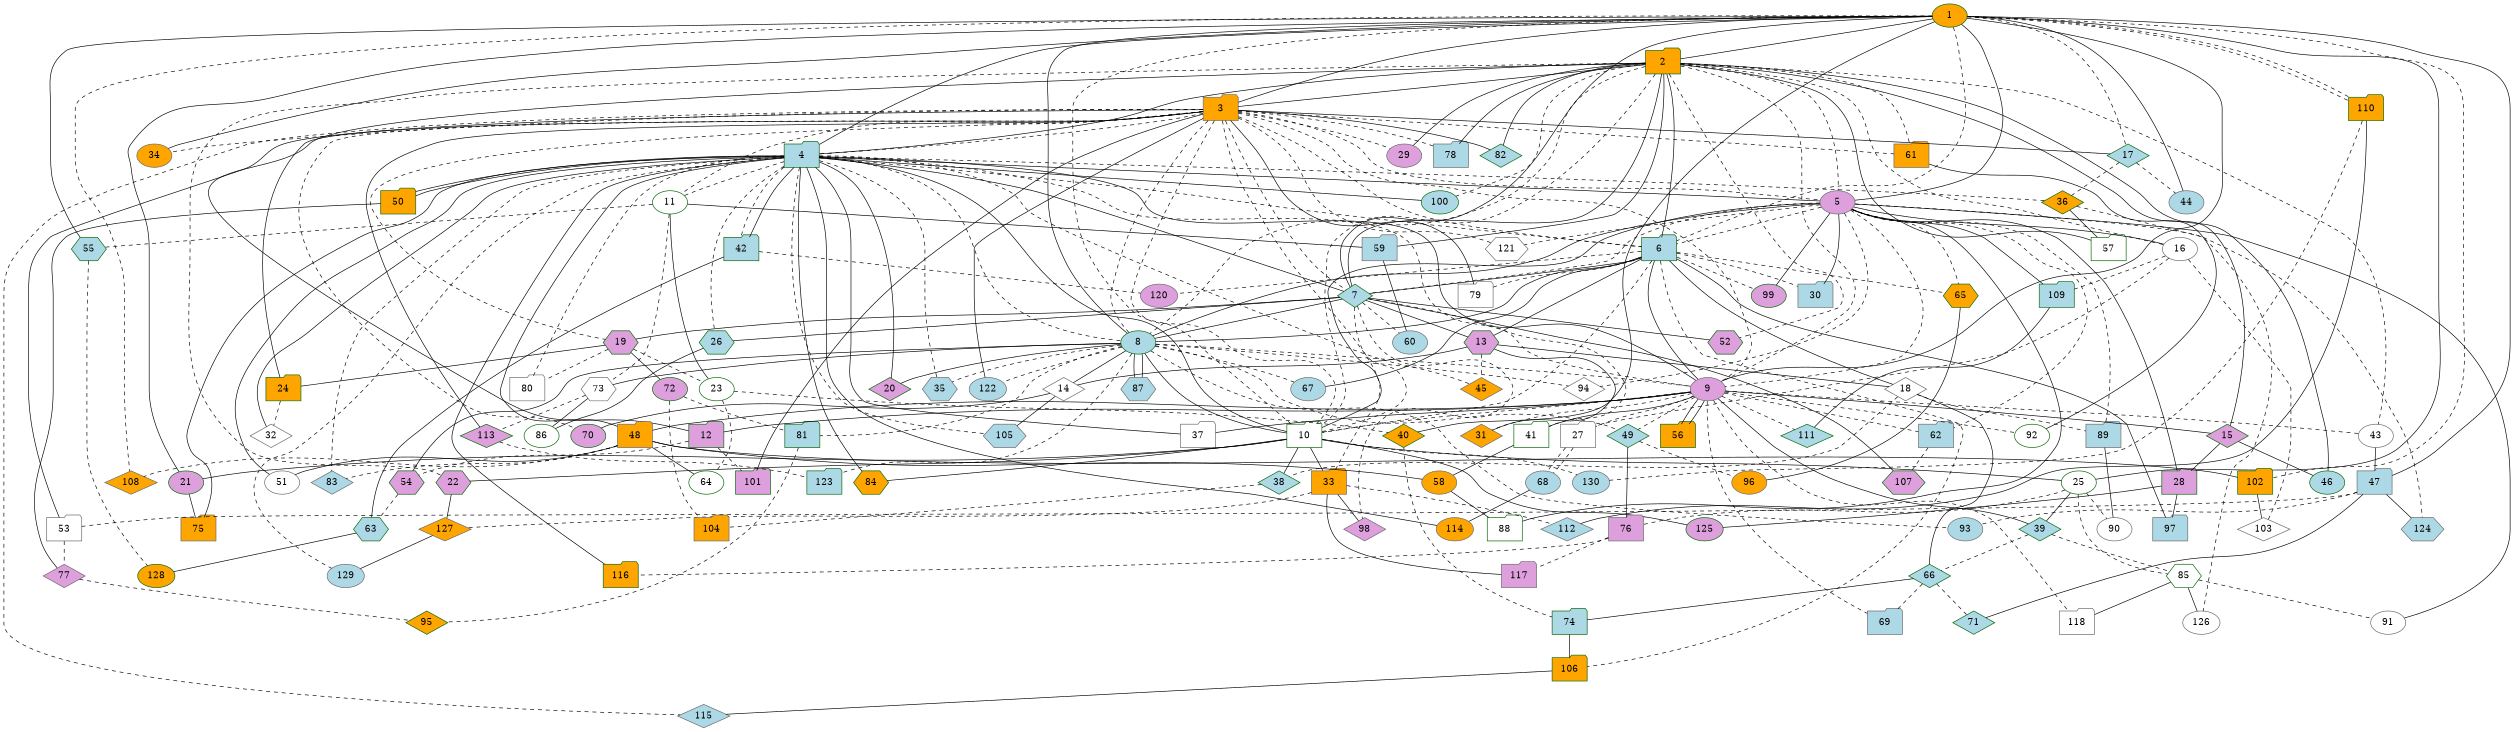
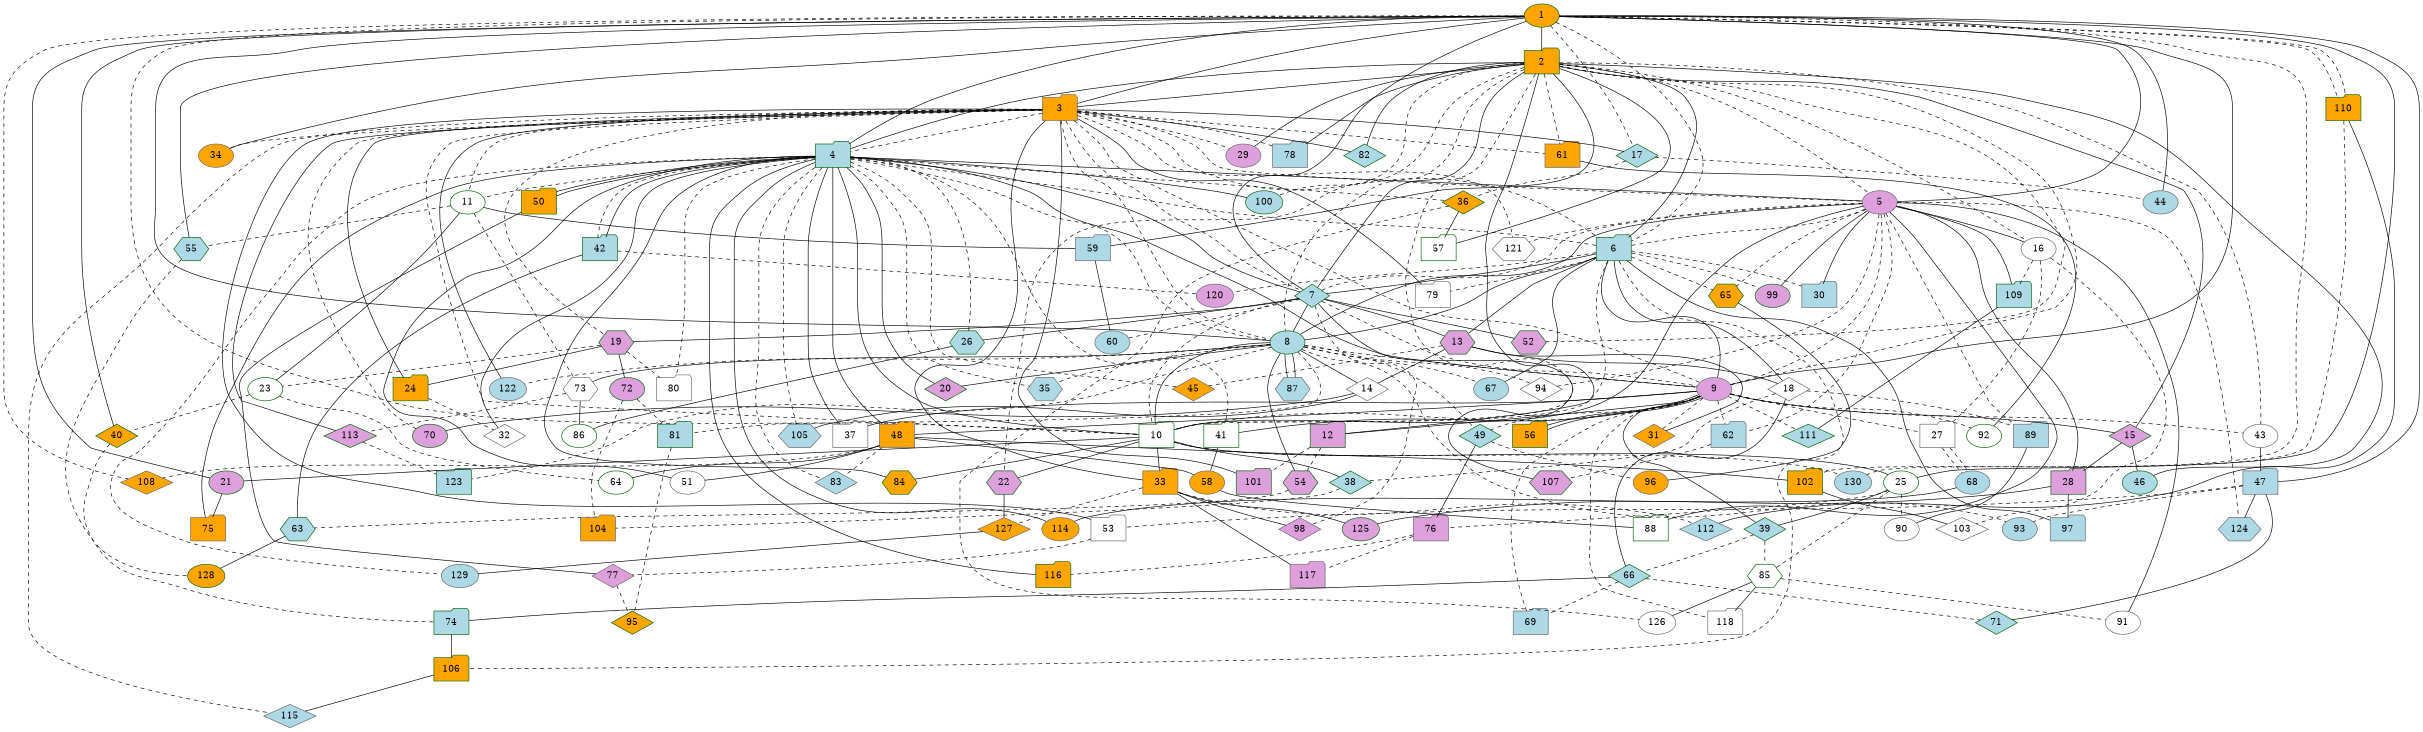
  graph {
    node [color=darkgreen fillcolor=lightblue shape=folder style=filled]
    edge [style=solid]
    1 [fillcolor=orange shape=ellipse]
    2 [fillcolor=orange]
    3 [color=gray40 fillcolor=orange]
    4
    5 [color=gray40 fillcolor=plum shape=ellipse]
    6
    7 [shape=diamond]
    8 [shape=ellipse]
    9 [color=gray40 fillcolor=plum shape=ellipse]
    10 [fillcolor=white]
    17 [shape=diamond]
    21 [fillcolor=plum shape=ellipse]
    25 [fillcolor=white shape=ellipse]
    34 [color=gray40 fillcolor=orange shape=ellipse]
    40 [fillcolor=orange shape=diamond]
    44 [color=gray40 shape=ellipse]
    47 [color=gray40]
    55 [shape=hexagon]
    102 [fillcolor=orange]
    108 [color=gray40 fillcolor=orange shape=diamond]
    110 [fillcolor=orange]
    12 [fillcolor=plum]
    15 [fillcolor=plum shape=diamond]
    16 [color=gray40 fillcolor=white shape=ellipse]
    22 [fillcolor=plum shape=hexagon]
    29 [color=gray40 fillcolor=plum shape=ellipse]
    43 [color=gray40 fillcolor=white shape=ellipse]
    46 [shape=ellipse]
    52 [fillcolor=plum shape=hexagon]
    57 [fillcolor=white]
    59 [color=gray40]
    61 [color=gray40 fillcolor=orange]
    78 [color=gray40]
    82 [shape=diamond]
    100 [shape=ellipse]
    11 [fillcolor=white shape=ellipse]
    19 [fillcolor=plum shape=hexagon]
    24 [fillcolor=orange]
    33 [color=gray40 fillcolor=orange]
    53 [color=gray40 fillcolor=white]
    70 [fillcolor=plum shape=ellipse]
    79 [color=gray40 fillcolor=white]
    101 [fillcolor=plum]
    113 [fillcolor=plum shape=diamond]
    115 [color=gray40 shape=diamond]
    121 [color=gray40 fillcolor=white shape=hexagon]
    122 [color=gray40 shape=ellipse]
    20 [fillcolor=plum shape=diamond]
    26 [shape=hexagon]
    32 [color=gray40 fillcolor=white shape=diamond]
    35 [color=gray40 shape=hexagon]
    36 [fillcolor=orange shape=diamond]
    37 [color=gray40 fillcolor=white]
    41 [fillcolor=white]
    42
    45 [color=gray40 fillcolor=orange shape=diamond]
    48 [color=gray40 fillcolor=orange]
    50 [fillcolor=orange]
    51 [color=gray40 fillcolor=white shape=ellipse]
    75 [color=gray40 fillcolor=orange]
    80 [color=gray40 fillcolor=white]
    83 [color=gray40 shape=diamond]
    84 [fillcolor=orange shape=hexagon]
    105 [color=gray40 shape=hexagon]
    114 [color=gray40 fillcolor=orange shape=ellipse]
    116 [fillcolor=orange]
    129 [color=gray40 shape=ellipse]
    28 [fillcolor=plum]
    30 [color=gray40]
    62 [color=gray40]
    65 [fillcolor=orange shape=hexagon]
    88 [fillcolor=white]
    89 [color=gray40]
    91 [color=gray40 fillcolor=white shape=ellipse]
    94 [color=gray40 fillcolor=white shape=diamond]
    99 [fillcolor=plum shape=ellipse]
    109
    124 [color=gray40 shape=hexagon]
    13 [fillcolor=plum shape=hexagon]
    18 [color=gray40 fillcolor=white shape=diamond]
    67 [color=gray40 shape=ellipse]
    97 [color=gray40]
    106 [fillcolor=orange]
    120 [color=gray40 fillcolor=plum shape=ellipse]
    60 [color=gray40 shape=ellipse]
    98 [color=gray40 fillcolor=plum shape=diamond]
    107 [fillcolor=plum shape=hexagon]
    14 [color=gray40 fillcolor=white shape=diamond]
    49 [shape=diamond]
    54 [fillcolor=plum shape=hexagon]
    73 [color=gray40 fillcolor=white shape=hexagon]
    81
    87 [color=gray40 shape=hexagon]
    93 [color=gray40 shape=ellipse]
    123
    27 [color=gray40 fillcolor=white]
    31 [color=gray40 fillcolor=orange shape=diamond]
    39 [shape=diamond]
    56 [fillcolor=orange]
    69 [color=gray40]
    92 [fillcolor=white shape=ellipse]
    111 [shape=diamond]
    118 [color=gray40 fillcolor=white]
    38 [shape=diamond]
    125 [fillcolor=plum shape=ellipse]
    130 [color=gray40 shape=ellipse]
    76 [color=gray40 fillcolor=plum]
    85 [fillcolor=white shape=hexagon]
    90 [color=gray40 fillcolor=white shape=ellipse]
    74
    71 [shape=diamond]
    128 [fillcolor=orange shape=ellipse]
    103 [color=gray40 fillcolor=white shape=diamond]
    112 [color=gray40 shape=diamond]
    127 [color=gray40 fillcolor=orange shape=diamond]
    72 [fillcolor=plum shape=ellipse]
    104 [color=gray40 fillcolor=orange]
    23 [fillcolor=white shape=ellipse]
    117 [color=gray40 fillcolor=plum]
    77 [color=gray40 fillcolor=plum shape=diamond]
    86 [fillcolor=white shape=ellipse]
    126 [color=gray40 fillcolor=white shape=ellipse]
    58 [color=gray40 fillcolor=orange shape=ellipse]
    63 [shape=hexagon]
    64 [fillcolor=white shape=ellipse]
    96 [color=gray40 fillcolor=orange shape=ellipse]
    66 [shape=diamond]
    95 [fillcolor=orange shape=diamond]
    68 [color=gray40 shape=ellipse]
    1 -- 2
    1 -- 3
    1 -- 4
    1 -- 5
    1 -- 6 [style=dashed]
    1 -- 7
    1 -- 8
    1 -- 9
    1 -- 10 [style=dashed]
    1 -- 17 [style=dashed]
    1 -- 21
    1 -- 25
    1 -- 34
    1 -- 40
    1 -- 44
    1 -- 47
    1 -- 55
    1 -- 102 [style=dashed]
    1 -- 108 [style=dashed]
    1 -- 110 [style=dashed]
    1 -- 110 [style=dashed]
    2 -- 3
    2 -- 4
    2 -- 5 [style=dashed]
    2 -- 6
    2 -- 7
    2 -- 8 [style=dashed]
    2 -- 9 [style=dashed]
    2 -- 10 [style=dashed]
    2 -- 12
    2 -- 15
    2 -- 16 [style=dashed]
    2 -- 22 [style=dashed]
    2 -- 29
    2 -- 43 [style=dashed]
    2 -- 46
    2 -- 52 [style=dashed]
    2 -- 57
    2 -- 59
    2 -- 61 [style=dashed]
    2 -- 78
    2 -- 82
    2 -- 100 [style=dashed]
    3 -- 4 [style=dashed]
    3 -- 5 [style=dashed]
    3 -- 6 [style=dashed]
    3 -- 7 [style=dashed]
    3 -- 8 [style=dashed]
    3 -- 9 [style=dashed]
    3 -- 10 [style=dashed]
    3 -- 17
    3 -- 34 [style=dashed]
    3 -- 29 [style=dashed]
    3 -- 61 [style=dashed]
    3 -- 78 [style=dashed]
    3 -- 82
    3 -- 11 [style=dashed]
    3 -- 19 [style=dashed]
    3 -- 24
-   3 -- 33 [style=dashed]
+   3 -- 33
    3 -- 53
    3 -- 70 [style=dashed]
    3 -- 79
    3 -- 101
    3 -- 113
    3 -- 115 [style=dashed]
    3 -- 121 [style=dashed]
    3 -- 122
    4 -- 5
    4 -- 6 [style=dashed]
    4 -- 7
    4 -- 8 [style=dashed]
    4 -- 9
    4 -- 10
    4 -- 100
    4 -- 11 [style=dashed]
    4 -- 20
    4 -- 26 [style=dashed]
    4 -- 32
    4 -- 35 [style=dashed]
    4 -- 36 [style=dashed]
    4 -- 37
    4 -- 41 [style=dashed]
    4 -- 42 [style=dashed]
    4 -- 42
    4 -- 45 [style=dashed]
    4 -- 48
    4 -- 50
    4 -- 50
    4 -- 51
    4 -- 75
    4 -- 80 [style=dashed]
    4 -- 83 [style=dashed]
    4 -- 84
    4 -- 105 [style=dashed]
    4 -- 114
    4 -- 116
    4 -- 129 [style=dashed]
    5 -- 6 [style=dashed]
    5 -- 7 [style=dashed]
    5 -- 8
    5 -- 9 [style=dashed]
    5 -- 10
    5 -- 16
    5 -- 121 [style=dashed]
    5 -- 28
    5 -- 30
    5 -- 62 [style=dashed]
    5 -- 65 [style=dashed]
    5 -- 88
    5 -- 89 [style=dashed]
    5 -- 91
    5 -- 94 [style=dashed]
    5 -- 99
    5 -- 109
    5 -- 124 [style=dashed]
    6 -- 7
    6 -- 8
    6 -- 9
    6 -- 10 [style=dashed]
    6 -- 79 [style=dashed]
    6 -- 30 [style=dashed]
    6 -- 65 [style=dashed]
    6 -- 99 [style=dashed]
    6 -- 13
    6 -- 18
    6 -- 67
    6 -- 97
    6 -- 106 [style=dashed]
    6 -- 120 [style=dashed]
    7 -- 8
    7 -- 9 [style=dashed]
    7 -- 10 [style=dashed]
    7 -- 52
    7 -- 19
    7 -- 26
    7 -- 13
    7 -- 60 [style=dashed]
    7 -- 98 [style=dashed]
    7 -- 107
    8 -- 9 [style=dashed]
    8 -- 10
    8 -- 122 [style=dashed]
    8 -- 20
    8 -- 35 [style=dashed]
    8 -- 94 [style=dashed]
    8 -- 67 [style=dashed]
    8 -- 14
    8 -- 49 [style=dashed]
    8 -- 54
    8 -- 73
    8 -- 81 [style=dashed]
    8 -- 87
    8 -- 87
    8 -- 93 [style=dashed]
    8 -- 123 [style=dashed]
    9 -- 10 [style=dashed]
    9 -- 12
    9 -- 15
    9 -- 43 [style=dashed]
    9 -- 37
    9 -- 41
    9 -- 48
    9 -- 62 [style=dashed]
    9 -- 49 [style=dashed]
    9 -- 27 [style=dashed]
    9 -- 31 [style=dashed]
    9 -- 39
    9 -- 56
    9 -- 56
    9 -- 69 [style=dashed]
    9 -- 92 [style=dashed]
    9 -- 111 [style=dashed]
    9 -- 118 [style=dashed]
    10 -- 21
    10 -- 25
    10 -- 22
    10 -- 33
    10 -- 84
    10 -- 38
-   10 -- 125
+   33 -- 125
    10 -- 130 [style=dashed]
    17 -- 44 [style=dashed]
    17 -- 36 [style=dashed]
    21 -- 75
    25 -- 39
    25 -- 76 [style=dashed]
    25 -- 85 [style=dashed]
    25 -- 90 [style=dashed]
    40 -- 74 [style=dashed]
    47 -- 53 [style=dashed]
    47 -- 124
    47 -- 93 [style=dashed]
    47 -- 71
    55 -- 128 [style=dashed]
    102 -- 103
    110 -- 130 [style=dashed]
    110 -- 112
    12 -- 101 [style=dashed]
    12 -- 54 [style=dashed]
    15 -- 46
    15 -- 28
    16 -- 109 [style=dashed]
    16 -- 27 [style=dashed]
    16 -- 103 [style=dashed]
    22 -- 127
    43 -- 47
    59 -- 60
    61 -- 92
    11 -- 55 [style=dashed]
    11 -- 59
    11 -- 73 [style=dashed]
    11 -- 23
    19 -- 24
    19 -- 80 [style=dashed]
    19 -- 72
    19 -- 23 [style=dashed]
    24 -- 32 [style=dashed]
    33 -- 98
    33 -- 112 [style=dashed]
    33 -- 127 [style=dashed]
    33 -- 117
    53 -- 77 [style=dashed]
    113 -- 123 [style=dashed]
    26 -- 86
    36 -- 57
    36 -- 126 [style=dashed]
    41 -- 58
    42 -- 120 [style=dashed]
    42 -- 63
    48 -- 102
    48 -- 108 [style=dashed]
    48 -- 51
    48 -- 83 [style=dashed]
    48 -- 58
    48 -- 64
    50 -- 77
    28 -- 97
    28 -- 125
    62 -- 107 [style=dashed]
    65 -- 96
    89 -- 90
    109 -- 111
    13 -- 45 [style=dashed]
    13 -- 18
    13 -- 14
    13 -- 31
    18 -- 89 [style=dashed]
    18 -- 38 [style=dashed]
    18 -- 66
    106 -- 115
    14 -- 70
    14 -- 105
    49 -- 76
    49 -- 96 [style=dashed]
    54 -- 63 [style=dashed]
    73 -- 113 [style=dashed]
    73 -- 86
    81 -- 95 [style=dashed]
    27 -- 68 [style=dashed]
    27 -- 68 [style=dashed]
    39 -- 85 [style=dashed]
    39 -- 66 [style=dashed]
    38 -- 104 [style=dashed]
    76 -- 116 [style=dashed]
    76 -- 117 [style=dashed]
    85 -- 91 [style=dashed]
    85 -- 118
    85 -- 126
    74 -- 106
    127 -- 129
    72 -- 81 [style=dashed]
    72 -- 104 [style=dashed]
    23 -- 40 [style=dashed]
    23 -- 64 [style=dashed]
    77 -- 95 [style=dashed]
    58 -- 88
    63 -- 128
    66 -- 69 [style=dashed]
    66 -- 74
    66 -- 71 [style=dashed]
    68 -- 114
  }
